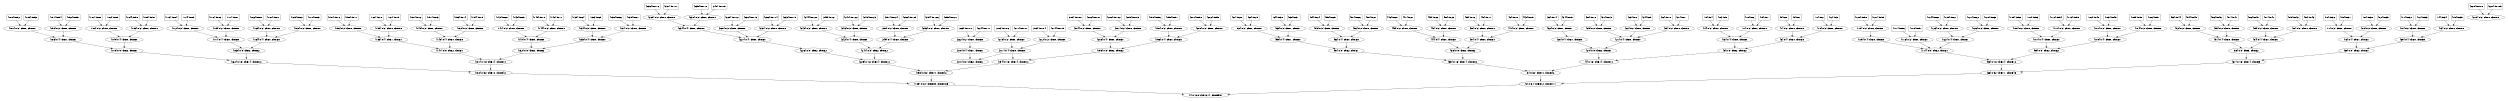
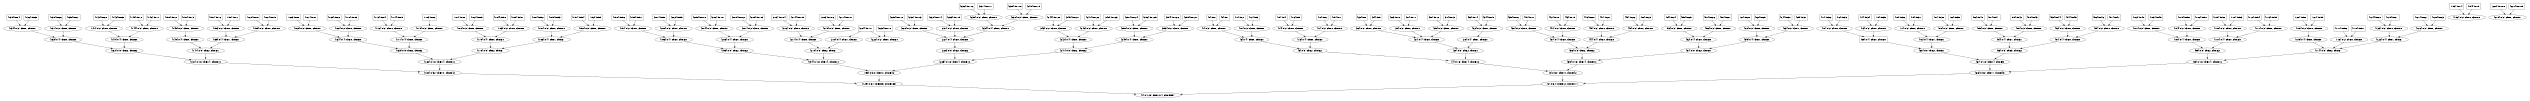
  digraph {
    node [shape=box]
    n1 [label="[2] n(64) cb=312, cbm=171" shape=""]
    n2 [label="[1] n(128) cb=1214, cbm=597" shape=""]
    n3 [label="[3] n(32) cb=70, cbm=42" shape=""]
    n4 [label="[4] n(16) cb=14, cbm=10" shape=""]
    n5 [label="[5] n(8) cb=2, cbm=2" shape=""]
    n6 [label="[6] n(4) cb=0, cbm=0" shape=""]
    n7 [label="[7] n(2) cb=0, cbm=0" shape=""]
    n8 [label="[8] i=0"]
    n9 [label="[9] i=1"]
    n10 [label="[10] n(2) cb=0, cbm=0" shape=""]
    n11 [label="[11] i=2"]
    n12 [label="[12] i=3"]
    n13 [label="[13] n(4) cb=0, cbm=0" shape=""]
    n14 [label="[14] n(2) cb=0, cbm=0" shape=""]
    n15 [label="[15] i=4"]
    n16 [label="[16] i=5"]
    n17 [label="[17] n(2) cb=0, cbm=0" shape=""]
    n18 [label="[18] i=6"]
    n19 [label="[19] i=7"]
    n20 [label="[20] n(8) cb=2, cbm=1" shape=""]
    n21 [label="[21] n(4) cb=0, cbm=0" shape=""]
    n22 [label="[22] n(2) cb=0, cbm=0" shape=""]
    n23 [label="[23] i=8"]
    n24 [label="[24] i=9"]
    n25 [label="[25] n(2) cb=0, cbm=0" shape=""]
    n26 [label="[26] i=10"]
    n27 [label="[27] i=11"]
    n28 [label="[28] n(4) cb=1, cbm=0" shape=""]
    n29 [label="[29] n(2) cb=0, cbm=0" shape=""]
    n30 [label="[30] i=12"]
    n31 [label="[31] i=13"]
    n32 [label="[32] n(2) cb=1, cbm=1" shape=""]
    n33 [label="[33] i=14"]
    n34 [label="[34] i=15"]
    n35 [label="[35] n(16) cb=14, cbm=10" shape=""]
    n36 [label="[36] n(8) cb=2, cbm=2" shape=""]
    n37 [label="[37] n(4) cb=0, cbm=0" shape=""]
    n38 [label="[38] n(2) cb=0, cbm=0" shape=""]
    n39 [label="[39] i=16"]
    n40 [label="[40] i=17"]
    n41 [label="[41] n(2) cb=0, cbm=0" shape=""]
    n42 [label="[42] i=18"]
    n43 [label="[43] i=19"]
    n44 [label="[44] n(4) cb=0, cbm=0" shape=""]
    n45 [label="[45] n(2) cb=0, cbm=0" shape=""]
    n46 [label="[46] i=20"]
    n47 [label="[47] i=21"]
    n48 [label="[48] n(2) cb=0, cbm=0" shape=""]
    n49 [label="[49] i=22"]
    n50 [label="[50] i=23"]
    n51 [label="[51] n(8) cb=2, cbm=1" shape=""]
    n52 [label="[52] n(4) cb=0, cbm=0" shape=""]
    n53 [label="[53] n(2) cb=0, cbm=0" shape=""]
    n54 [label="[54] i=24"]
    n55 [label="[55] i=25"]
    n56 [label="[56] n(2) cb=0, cbm=0" shape=""]
    n57 [label="[57] i=26"]
    n58 [label="[58] i=27"]
    n59 [label="[59] n(4) cb=1, cbm=0" shape=""]
    n60 [label="[60] n(2) cb=0, cbm=0" shape=""]
    n61 [label="[61] i=28"]
    n62 [label="[62] i=29"]
    n63 [label="[63] n(2) cb=1, cbm=1" shape=""]
    n64 [label="[64] i=30"]
    n65 [label="[65] i=31"]
    n66 [label="[66] n(32) cb=71, cbm=43" shape=""]
    n67 [label="[67] n(16) cb=14, cbm=9" shape=""]
    n68 [label="[68] n(8) cb=2, cbm=1" shape=""]
-   n69 [label="[69] n(4) cb=0, cbm=0" shape=""]
+   n69 [label="[69] n(4) cb=0, cbm=0"]
    n70 [label="[70] n(2) cb=0, cbm=0" shape=""]
    n71 [label="[71] i=32"]
    n72 [label="[72] i=33"]
    n73 [label="[73] n(2) cb=0, cbm=0" shape=""]
    n74 [label="[74] i=34"]
    n75 [label="[75] i=35"]
    n76 [label="[76] n(4) cb=1, cbm=1" shape=""]
-   n77 [label="[77] n(2) cb=0, cbm=0"]
+   n77 [label="[77] n(2) cb=0, cbm=0" shape=""]
    n78 [label="[78] i=36"]
    n79 [label="[79] i=37"]
    n80 [label="[80] n(2) cb=0, cbm=0" shape=""]
    n81 [label="[81] i=38"]
    n82 [label="[82] i=39"]
    n83 [label="[83] n(8) cb=3, cbm=2" shape=""]
    n84 [label="[84] n(4) cb=1, cbm=1" shape=""]
    n85 [label="[85] n(2) cb=0, cbm=0" shape=""]
    n86 [label="[86] i=40"]
    n87 [label="[87] i=41"]
    n88 [label="[88] n(2) cb=0, cbm=0" shape=""]
    n89 [label="[89] i=42"]
    n90 [label="[90] i=43"]
    n91 [label="[91] n(4) cb=0, cbm=0" shape=""]
    n92 [label="[92] n(2) cb=0, cbm=0" shape=""]
    n93 [label="[93] i=44"]
    n94 [label="[94] i=45"]
    n95 [label="[95] n(2) cb=0, cbm=0" shape=""]
    n96 [label="[96] i=46"]
    n97 [label="[97] i=47"]
    n98 [label="[98] n(16) cb=14, cbm=10" shape=""]
    n99 [label="[99] n(8) cb=2, cbm=2" shape=""]
    n100 [label="[100] n(4) cb=0, cbm=0" shape=""]
    n101 [label="[101] n(2) cb=0, cbm=0" shape=""]
    n102 [label="[102] i=48"]
    n103 [label="[103] i=49"]
    n104 [label="[104] n(2) cb=0, cbm=0" shape=""]
    n105 [label="[105] i=50"]
    n106 [label="[106] i=51"]
    n107 [label="[107] n(4) cb=0, cbm=0" shape=""]
    n108 [label="[108] n(2) cb=0, cbm=0" shape=""]
    n109 [label="[109] i=52"]
    n110 [label="[110] i=53"]
    n111 [label="[111] n(2) cb=0, cbm=0" shape=""]
    n112 [label="[112] i=54"]
    n113 [label="[113] i=55"]
    n114 [label="[114] n(8) cb=2, cbm=1" shape=""]
    n115 [label="[115] n(4) cb=0, cbm=0" shape=""]
    n116 [label="[116] n(2) cb=0, cbm=0" shape=""]
    n117 [label="[117] i=56"]
    n118 [label="[118] i=57"]
    n119 [label="[119] n(2) cb=0, cbm=0" shape=""]
    n120 [label="[120] i=58"]
    n121 [label="[121] i=59"]
    n122 [label="[122] n(4) cb=1, cbm=1" shape=""]
    n123 [label="[123] n(2) cb=0, cbm=0" shape=""]
    n124 [label="[124] i=60"]
    n125 [label="[125] i=61"]
    n126 [label="[126] n(2) cb=0, cbm=0" shape=""]
    n127 [label="[127] i=62"]
    n128 [label="[128] i=63"]
    n129 [label="[129] n(64) cb=305, cbm=165" shape=""]
    n130 [label="[130] n(32) cb=70, cbm=42" shape=""]
    n131 [label="[131] n(16) cb=14, cbm=10" shape=""]
    n132 [label="[132] n(8) cb=2, cbm=2" shape=""]
    n133 [label="[133] n(4) cb=0, cbm=0" shape=""]
    n134 [label="[134] n(2) cb=0, cbm=0" shape=""]
    n135 [label="[135] i=64"]
    n136 [label="[136] i=65"]
    n137 [label="[137] n(2) cb=0, cbm=0" shape=""]
    n138 [label="[138] i=66"]
    n139 [label="[139] i=67"]
    n140 [label="[140] n(4) cb=0, cbm=0" shape=""]
    n141 [label="[141] n(2) cb=0, cbm=0" shape=""]
    n142 [label="[142] i=68"]
    n143 [label="[143] i=69"]
    n144 [label="[144] n(2) cb=0, cbm=0" shape=""]
    n145 [label="[145] i=70"]
    n146 [label="[146] i=71"]
    n147 [label="[147] n(8) cb=2, cbm=1" shape=""]
    n148 [label="[148] n(4) cb=0, cbm=0" shape=""]
    n149 [label="[149] n(2) cb=0, cbm=0" shape=""]
    n150 [label="[150] i=72"]
    n151 [label="[151] i=73"]
    n152 [label="[152] n(2) cb=0, cbm=0" shape=""]
    n153 [label="[153] i=74"]
    n154 [label="[154] i=75"]
    n155 [label="[155] n(4) cb=1, cbm=1" shape=""]
    n156 [label="[156] n(2) cb=0, cbm=0" shape=""]
    n157 [label="[157] i=76"]
    n158 [label="[158] i=77"]
    n159 [label="[159] n(2) cb=0, cbm=0" shape=""]
    n160 [label="[160] i=78"]
    n161 [label="[161] i=79"]
    n162 [label="[162] n(16) cb=14, cbm=10" shape=""]
    n163 [label="[163] n(8) cb=2, cbm=2" shape=""]
    n164 [label="[164] n(4) cb=0, cbm=0" shape=""]
    n165 [label="[165] n(2) cb=0, cbm=0" shape=""]
    n166 [label="[166] i=80"]
    n167 [label="[167] i=81"]
    n168 [label="[168] n(2) cb=0, cbm=0" shape=""]
    n169 [label="[169] i=82"]
    n170 [label="[170] i=83"]
    n171 [label="[171] n(4) cb=0, cbm=0" shape=""]
    n172 [label="[172] n(2) cb=0, cbm=0" shape=""]
    n173 [label="[173] i=84"]
    n174 [label="[174] i=85"]
    n175 [label="[175] n(2) cb=0, cbm=0" shape=""]
    n176 [label="[176] i=86"]
-   n177 [label="[177] i=87"]
    n178 [label="[178] n(8) cb=2, cbm=1" shape=""]
    n179 [label="[179] n(4) cb=0, cbm=0" shape=""]
    n180 [label="[180] n(2) cb=0, cbm=0" shape=""]
    n181 [label="[181] i=88"]
    n182 [label="[182] i=89"]
    n183 [label="[183] n(2) cb=0, cbm=0" shape=""]
    n184 [label="[184] i=90"]
    n185 [label="[185] i=91"]
    n186 [label="[186] n(4) cb=1, cbm=1" shape=""]
    n187 [label="[187] n(2) cb=0, cbm=0" shape=""]
    n188 [label="[188] i=92"]
    n189 [label="[189] i=93"]
    n190 [label="[190] n(2) cb=0, cbm=0" shape=""]
    n191 [label="[191] i=94"]
    n192 [label="[192] i=95"]
    n193 [label="[193] n(32) cb=70, cbm=42" shape=""]
    n194 [label="[194] n(16) cb=14, cbm=10" shape=""]
    n195 [label="[195] n(8) cb=2, cbm=2" shape=""]
    n196 [label="[196] n(4) cb=0, cbm=0" shape=""]
    n197 [label="[197] n(2) cb=0, cbm=0" shape=""]
    n198 [label="[198] i=96"]
    n199 [label="[199] i=97"]
    n200 [label="[200] n(2) cb=0, cbm=0" shape=""]
    n201 [label="[201] i=98"]
    n202 [label="[202] i=99"]
    n203 [label="[203] n(4) cb=0, cbm=0" shape=""]
    n204 [label="[204] n(2) cb=0, cbm=0" shape=""]
    n205 [label="[205] i=100"]
    n206 [label="[206] i=101"]
    n207 [label="[207] n(2) cb=0, cbm=0" shape=""]
    n208 [label="[208] i=102"]
    n209 [label="[209] i=103"]
    n210 [label="[210] n(8) cb=2, cbm=1" shape=""]
    n211 [label="[211] n(4) cb=0, cbm=0" shape=""]
    n212 [label="[212] n(2) cb=0, cbm=0" shape=""]
    n213 [label="[213] i=104"]
    n214 [label="[214] i=105"]
    n215 [label="[215] n(2) cb=0, cbm=0" shape=""]
    n216 [label="[216] i=106"]
    n217 [label="[217] i=107"]
    n218 [label="[218] n(4) cb=1, cbm=1" shape=""]
    n219 [label="[219] n(2) cb=0, cbm=0" shape=""]
    n220 [label="[220] i=108"]
    n221 [label="[221] i=109"]
    n222 [label="[222] n(2) cb=0, cbm=0" shape=""]
    n223 [label="[223] i=110"]
    n224 [label="[224] i=111"]
    n225 [label="[225] n(16) cb=14, cbm=10" shape=""]
    n226 [label="[226] n(8) cb=2, cbm=2" shape=""]
    n227 [label="[227] n(4) cb=0, cbm=0" shape=""]
    n228 [label="[228] n(2) cb=0, cbm=0" shape=""]
    n229 [label="[229] i=112"]
    n230 [label="[230] i=113"]
    n231 [label="[231] n(2) cb=0, cbm=0" shape=""]
    n232 [label="[232] i=114"]
    n233 [label="[233] i=115"]
    n234 [label="[234] n(4) cb=0, cbm=0" shape=""]
    n235 [label="[235] n(2) cb=0, cbm=0" shape=""]
    n236 [label="[236] i=116"]
    n237 [label="[237] i=117"]
    n238 [label="[238] n(2) cb=0, cbm=0" shape=""]
    n239 [label="[239] i=118"]
    n240 [label="[240] i=119"]
    n241 [label="[241] n(8) cb=2, cbm=2" shape=""]
    n242 [label="[242] n(4) cb=0, cbm=0" shape=""]
    n243 [label="[243] n(2) cb=0, cbm=0" shape=""]
    n244 [label="[244] i=120"]
    n245 [label="[245] i=121"]
    n246 [label="[246] n(2) cb=0, cbm=0" shape=""]
    n247 [label="[247] i=122"]
    n248 [label="[248] i=123"]
    n249 [label="[249] n(4) cb=0, cbm=0" shape=""]
    n250 [label="[250] n(2) cb=0, cbm=0" shape=""]
    n251 [label="[251] i=124"]
    n252 [label="[252] i=125"]
    n253 [label="[253] n(2) cb=0, cbm=0" shape=""]
    n254 [label="[254] i=126"]
    n255 [label="[255] i=127"]
    n1 -> n2
    n3 -> n1
    n4 -> n3
    n5 -> n4
    n6 -> n5
    n7 -> n6
    n8 -> n7
    n9 -> n7
    n10 -> n6
    n11 -> n10
    n12 -> n10
    n13 -> n5
    n14 -> n13
    n15 -> n14
    n16 -> n14
    n17 -> n13
    n18 -> n17
    n19 -> n17
    n20 -> n4
    n21 -> n20
    n22 -> n21
    n23 -> n22
    n24 -> n22
    n25 -> n21
    n26 -> n25
    n27 -> n25
    n28 -> n20
    n29 -> n21
    n30 -> n29
    n31 -> n29
    n32 -> n28
    n33 -> n32
    n34 -> n32
    n35 -> n3
    n36 -> n35
    n37 -> n36
    n38 -> n37
    n39 -> n38
    n40 -> n38
    n41 -> n37
    n42 -> n41
    n43 -> n41
    n44 -> n36
    n45 -> n44
    n46 -> n45
    n47 -> n45
    n48 -> n44
    n49 -> n48
    n50 -> n48
    n51 -> n35
    n52 -> n51
    n53 -> n52
    n54 -> n53
    n55 -> n53
    n56 -> n52
    n57 -> n56
    n58 -> n56
    n59 -> n51
    n60 -> n59
    n61 -> n60
    n62 -> n60
    n63 -> n59
    n64 -> n63
    n65 -> n63
    n66 -> n1
    n67 -> n66
    n68 -> n67
    n69 -> n68
    n70 -> n69
    n71 -> n70
    n72 -> n70
    n73 -> n69
    n74 -> n73
    n75 -> n73
    n76 -> n68
    n77 -> n76
    n78 -> n77
    n79 -> n77
    n80 -> n76
    n81 -> n80
    n82 -> n80
    n83 -> n67
    n84 -> n83
    n85 -> n84
    n86 -> n85
    n87 -> n85
    n88 -> n84
    n89 -> n88
    n90 -> n88
    n91 -> n83
    n92 -> n91
    n93 -> n92
    n94 -> n92
    n95 -> n91
    n96 -> n95
    n97 -> n95
    n98 -> n66
    n99 -> n98
    n100 -> n99
    n101 -> n100
    n102 -> n101
    n103 -> n101
    n104 -> n100
    n105 -> n104
    n106 -> n104
    n107 -> n99
    n108 -> n107
    n109 -> n108
    n110 -> n108
    n111 -> n107
    n112 -> n111
    n113 -> n111
    n114 -> n98
    n115 -> n114
    n116 -> n114
    n117 -> n116
    n118 -> n116
    n119 -> n115
    n120 -> n119
    n121 -> n119
    n122 -> n114
    n123 -> n122
    n124 -> n123
    n125 -> n123
    n126 -> n122
    n127 -> n126
    n128 -> n126
    n129 -> n2
    n130 -> n129
    n131 -> n130
    n132 -> n131
    n133 -> n132
    n134 -> n133
    n135 -> n134
    n136 -> n134
    n137 -> n133
    n138 -> n137
    n139 -> n137
    n140 -> n132
    n141 -> n140
    n142 -> n141
    n143 -> n141
    n144 -> n140
    n145 -> n144
    n146 -> n144
    n147 -> n131
    n148 -> n147
    n149 -> n148
    n150 -> n149
    n151 -> n149
-   n152 -> n148
    n153 -> n152
    n154 -> n152
    n155 -> n147
    n156 -> n155
    n157 -> n156
    n158 -> n156
    n159 -> n155
    n160 -> n159
    n161 -> n159
    n162 -> n130
    n163 -> n162
    n164 -> n163
    n165 -> n164
    n166 -> n165
    n167 -> n165
    n168 -> n164
    n169 -> n168
    n170 -> n168
    n171 -> n163
    n172 -> n171
    n173 -> n172
    n174 -> n172
    n175 -> n171
    n176 -> n175
-   n177 -> n175
    n178 -> n162
    n179 -> n178
    n180 -> n179
    n181 -> n180
    n182 -> n180
    n183 -> n179
    n184 -> n183
    n185 -> n183
    n186 -> n178
    n187 -> n186
    n188 -> n187
    n189 -> n187
    n190 -> n186
    n191 -> n190
    n192 -> n190
    n193 -> n129
    n194 -> n193
    n195 -> n194
    n196 -> n195
    n197 -> n196
    n198 -> n197
    n199 -> n197
    n200 -> n196
    n201 -> n200
    n202 -> n200
    n203 -> n195
    n204 -> n203
    n205 -> n204
    n206 -> n204
    n207 -> n203
    n208 -> n207
    n209 -> n207
-   n211 -> n194
+   n210 -> n194
    n211 -> n210
    n212 -> n211
    n213 -> n212
    n214 -> n212
    n215 -> n211
    n216 -> n215
    n217 -> n215
    n218 -> n210
    n220 -> n219
    n221 -> n219
-   n222 -> n218
+   n224 -> n218
    n223 -> n222
    n224 -> n222
    n225 -> n193
    n226 -> n225
    n227 -> n226
    n228 -> n227
    n229 -> n228
    n230 -> n228
    n231 -> n227
    n232 -> n231
    n233 -> n231
    n234 -> n227
    n235 -> n234
    n236 -> n235
    n237 -> n235
    n238 -> n234
    n239 -> n238
    n240 -> n238
    n241 -> n225
    n242 -> n241
    n243 -> n242
    n244 -> n243
    n245 -> n243
    n246 -> n242
    n247 -> n246
    n248 -> n246
    n249 -> n241
    n250 -> n249
    n251 -> n250
    n252 -> n250
    n253 -> n249
    n254 -> n253
    n255 -> n253
  }
